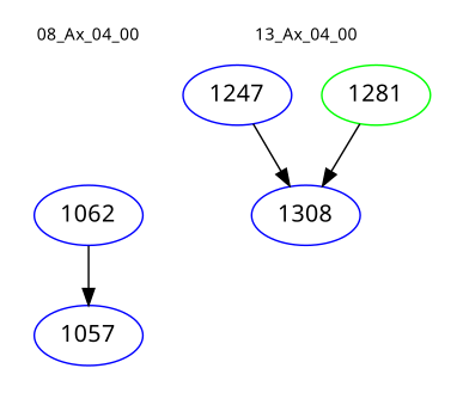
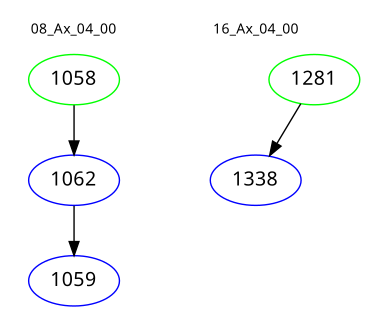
  digraph {
    fontname="Noto Sans"
    node [color=blue fontname="Noto Sans"]
    edge [color=black fontname="Noto Sans"]
+   n1 [color=green label=1058]
    n2 [label=1062]
-   n3 [label=1057]
+   n3 [label=1059]
    n4 [color=green label=1281]
-   n5 [label=1247]
-   n6 [label=1308]
+   n6 [label=1338]
    subgraph cluster_1 {
      color=white
      fontsize=10
      label="08_Ax_04_00"
+     n1
      n2
      n3
    }
    subgraph cluster_2 {
      color=white
      fontsize=10
-     label="13_Ax_04_00"
+     label="16_Ax_04_00"
      n4
-     n5
      n6
    }
+   n1 -> n2
    n2 -> n3
    n4 -> n6
-   n5 -> n6
  }
